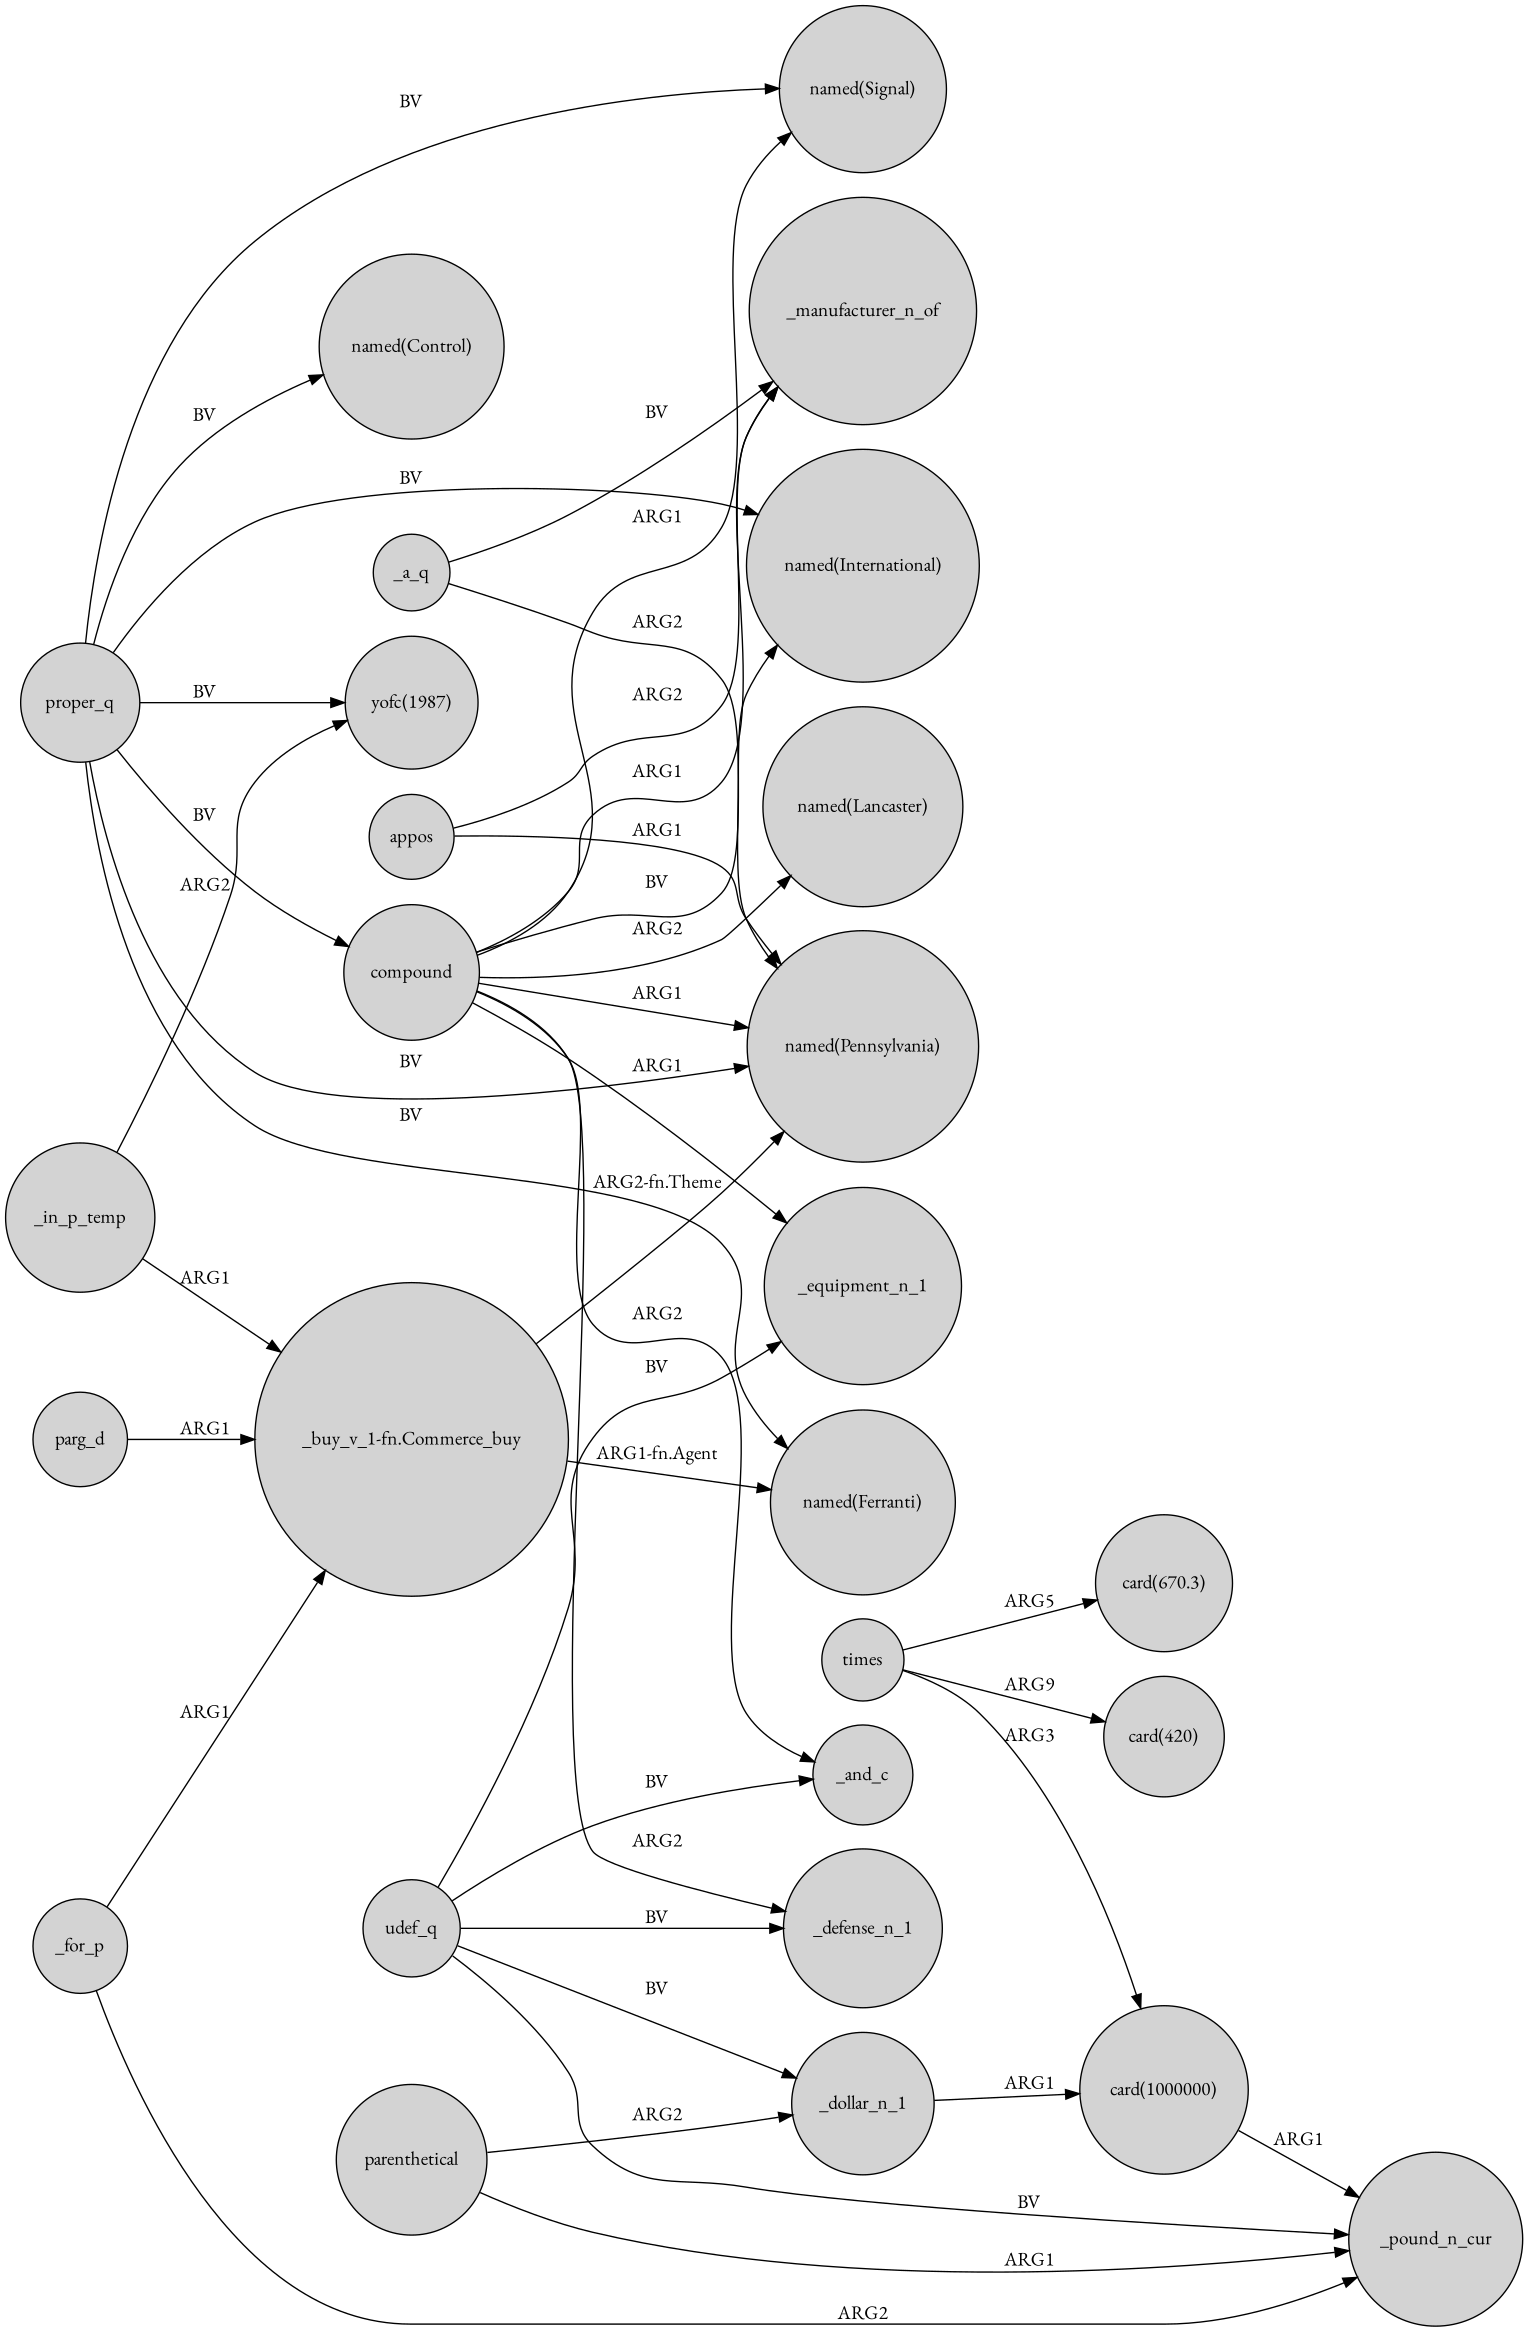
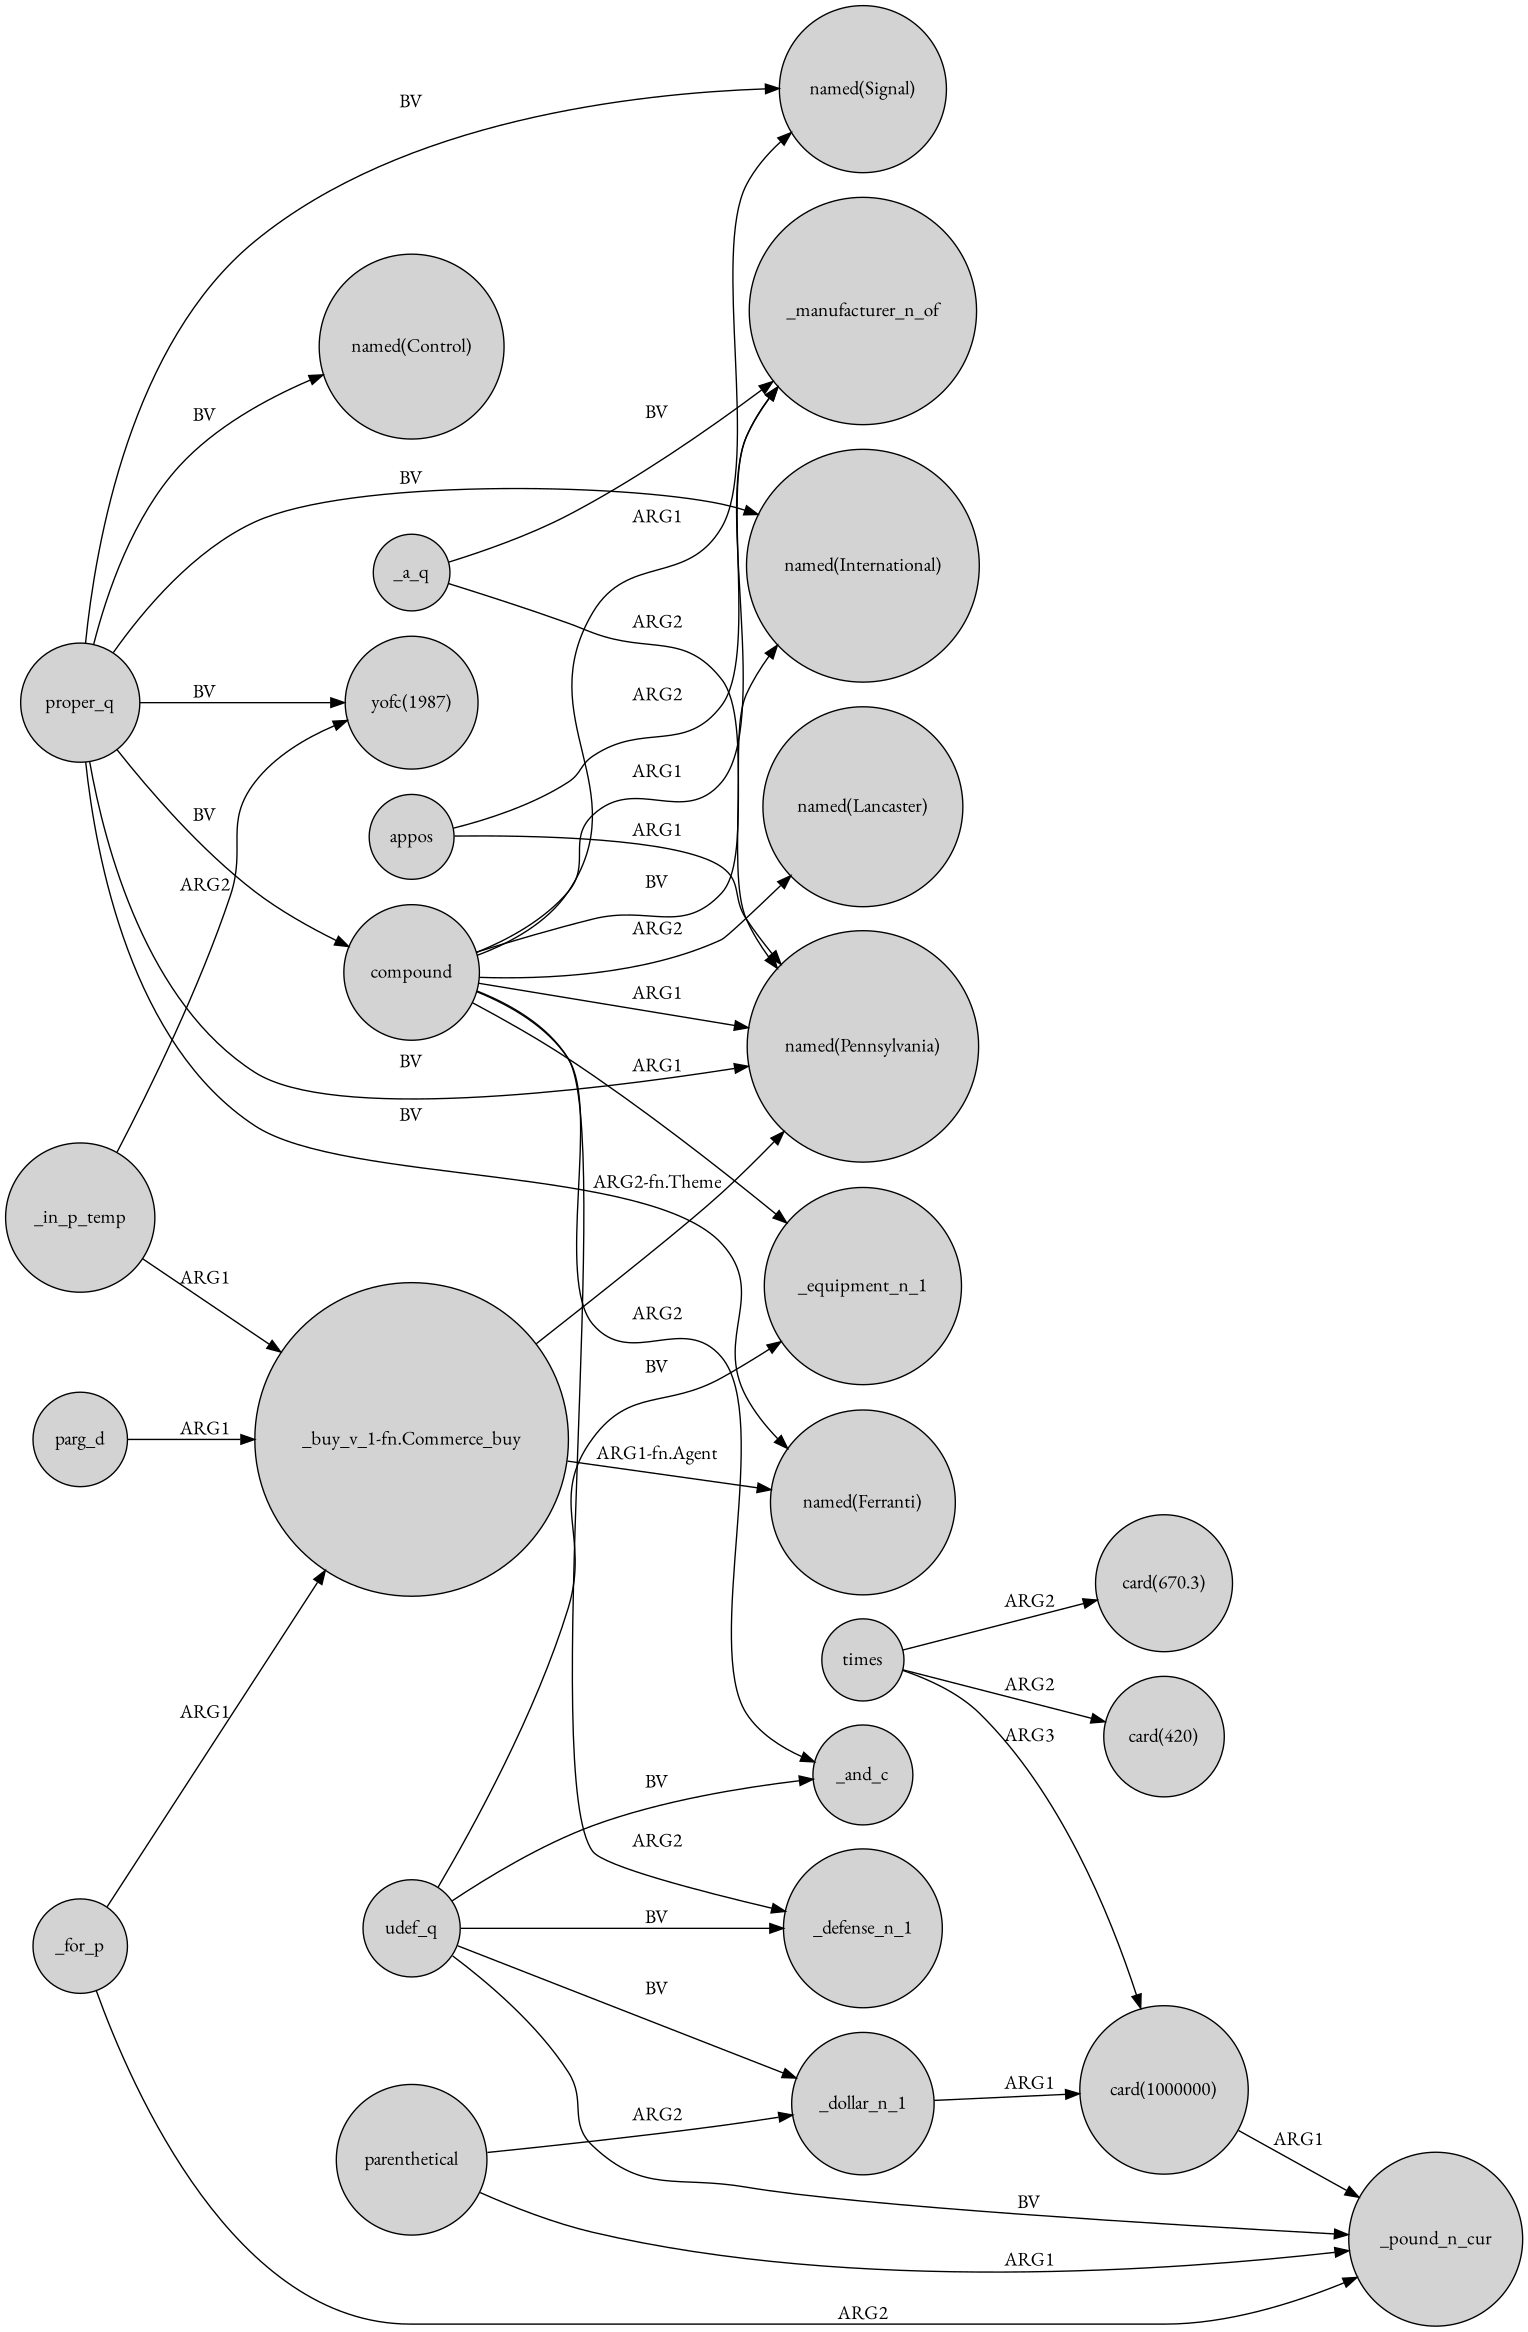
  digraph {
    fontname="EB Garamond"
    rankdir=LR
    node [fontname="EB Garamond" shape=circle style=filled]
    edge [fontname="EB Garamond"]
    compound
    "named(Signal)"
    _equipment_n_1
    "named(Pennsylvania)"
    _manufacturer_n_of
    "named(Lancaster)"
    _defense_n_1
    _and_c
    "named(International)"
    udef_q
    _dollar_n_1
    _pound_n_cur
    "card(1000000)"
    _in_p_temp
    "yofc(1987)"
    "_buy_v_1-fn.Commerce_buy"
    "named(Ferranti)"
    appos
    _for_p
    proper_q
    "named(Control)"
    times
    "card(420)"
    "card(670.3)"
    parg_d
    parenthetical
    _a_q
    compound -> "named(Signal)" [label=ARG1]
    compound -> _equipment_n_1 [label=ARG1]
    compound -> "named(Pennsylvania)" [label=ARG1]
    compound -> _manufacturer_n_of [label=ARG1]
    compound -> "named(Lancaster)" [label=ARG2]
    compound -> _defense_n_1 [label=ARG2]
    compound -> _and_c [label=ARG2]
    compound -> "named(International)" [label=BV]
    udef_q -> _equipment_n_1 [label=BV]
    udef_q -> _defense_n_1 [label=BV]
    udef_q -> _and_c [label=BV]
    udef_q -> _dollar_n_1 [label=BV]
    udef_q -> _pound_n_cur [label=BV]
    _dollar_n_1 -> "card(1000000)" [label=ARG1]
    "card(1000000)" -> _pound_n_cur [label=ARG1]
    _in_p_temp -> "yofc(1987)" [label=ARG2]
    _in_p_temp -> "_buy_v_1-fn.Commerce_buy" [label=ARG1]
    "_buy_v_1-fn.Commerce_buy" -> "named(Pennsylvania)" [label="ARG2-fn.Theme"]
    "_buy_v_1-fn.Commerce_buy" -> "named(Ferranti)" [label="ARG1-fn.Agent"]
    appos -> "named(Pennsylvania)" [label=ARG1]
    appos -> _manufacturer_n_of [label=ARG2]
    _for_p -> _pound_n_cur [label=ARG2]
    _for_p -> "_buy_v_1-fn.Commerce_buy" [label=ARG1]
    proper_q -> compound [label=BV]
    proper_q -> "named(Signal)" [label=BV]
    proper_q -> "named(Pennsylvania)" [label=BV]
    proper_q -> "named(International)" [label=BV]
    proper_q -> "yofc(1987)" [label=BV]
    proper_q -> "named(Ferranti)" [label=BV]
    proper_q -> "named(Control)" [label=BV]
    times -> "card(1000000)" [label=ARG3]
-   times -> "card(420)" [label=ARG9]
-   times -> "card(670.3)" [label=ARG5]
+   times -> "card(420)" [label=ARG2]
+   times -> "card(670.3)" [label=ARG2]
    parg_d -> "_buy_v_1-fn.Commerce_buy" [label=ARG1]
    parenthetical -> _dollar_n_1 [label=ARG2]
    parenthetical -> _pound_n_cur [label=ARG1]
    _a_q -> "named(Pennsylvania)" [label=ARG2]
    _a_q -> _manufacturer_n_of [label=BV]
  }
